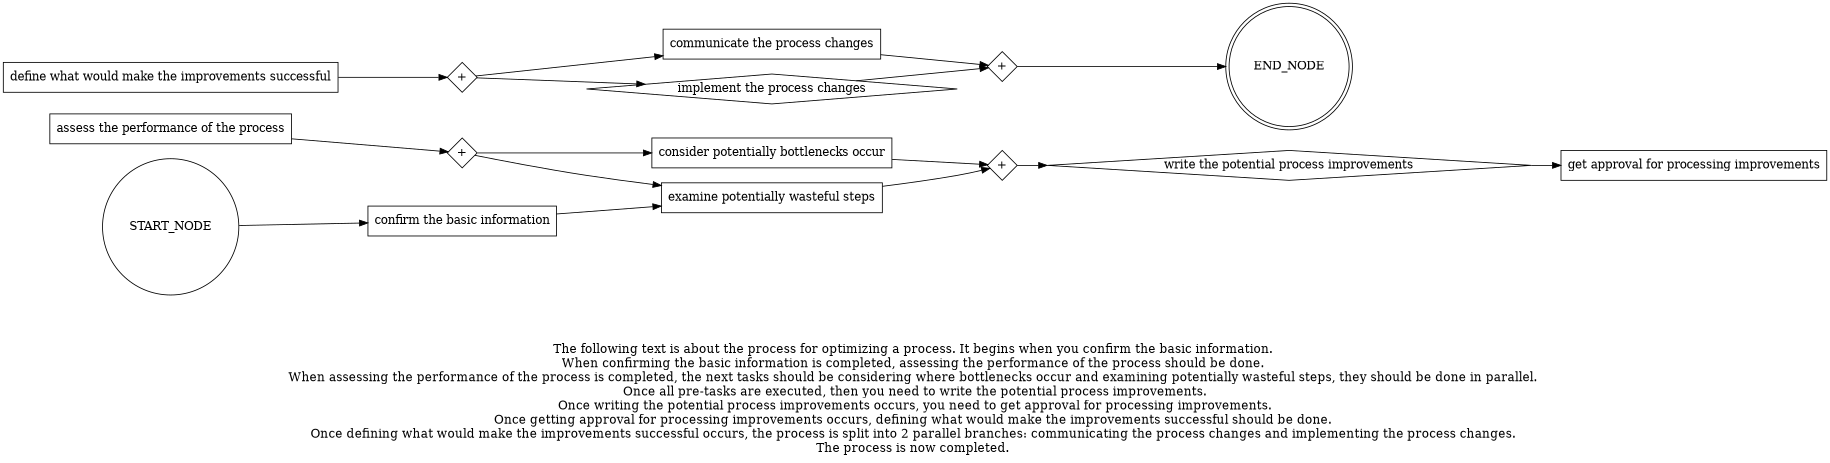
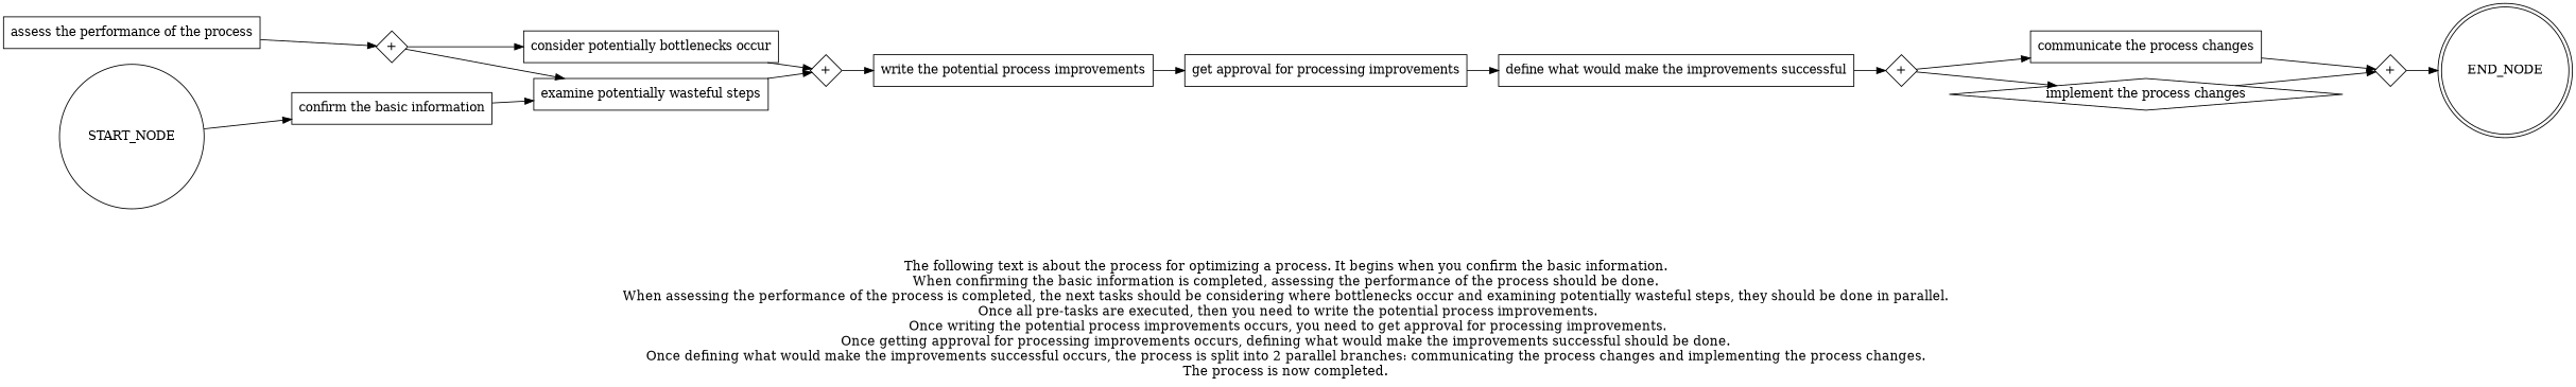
  digraph {
    fontname="DejaVu Serif"
    fontsize=15
    label="\n\n\nThe following text is about the process for optimizing a process. It begins when you confirm the basic information. \nWhen confirming the basic information is completed, assessing the performance of the process should be done. \nWhen assessing the performance of the process is completed, the next tasks should be considering where bottlenecks occur and examining potentially wasteful steps, they should be done in parallel. \nOnce all pre-tasks are executed, then you need to write the potential process improvements.\nOnce writing the potential process improvements occurs, you need to get approval for processing improvements.\nOnce getting approval for processing improvements occurs, defining what would make the improvements successful should be done. \nOnce defining what would make the improvements successful occurs, the process is split into 2 parallel branches: communicating the process changes and implementing the process changes. \nThe process is now completed. \n"
    rankdir=LR
    node [fontname="DejaVu Serif" shape=box]
    edge [fontname="DejaVu Serif"]
    "confirm the basic information"
    "assess the performance of the process"
    n3 [fixedsize=true label="+" shape=diamond width=0.5]
    n4 [label="consider potentially bottlenecks occur"]
    "examine potentially wasteful steps"
    n6 [fixedsize=true label="+" shape=diamond width=0.5]
-   "write the potential process improvements" [shape=diamond]
+   "write the potential process improvements"
    "get approval for processing improvements"
    "define what would make the improvements successful"
    n10 [fixedsize=true label="+" shape=diamond width=0.5]
    "communicate the process changes"
    "implement the process changes" [shape=diamond]
    n13 [fixedsize=true label="+" shape=diamond width=0.5]
    END_NODE [shape=doublecircle width=0.2]
    START_NODE [shape=circle width=0.3]
    subgraph sub_1 {
      "confirm the basic information"
      "assess the performance of the process"
      n3
      n4
      "examine potentially wasteful steps"
      n6
      "write the potential process improvements"
      "get approval for processing improvements"
      "define what would make the improvements successful"
      n10
      "communicate the process changes"
      "implement the process changes"
      n13
    }
    "confirm the basic information" -> "examine potentially wasteful steps"
    "assess the performance of the process" -> n3
    n3 -> n4
    n3 -> "examine potentially wasteful steps"
    n4 -> n6
    "examine potentially wasteful steps" -> n6
    n6 -> "write the potential process improvements"
    "write the potential process improvements" -> "get approval for processing improvements"
+   "get approval for processing improvements" -> "define what would make the improvements successful"
    "define what would make the improvements successful" -> n10
    n10 -> "communicate the process changes"
    n10 -> "implement the process changes"
    "communicate the process changes" -> n13
    "implement the process changes" -> n13
    n13 -> END_NODE
    START_NODE -> "confirm the basic information"
  }
